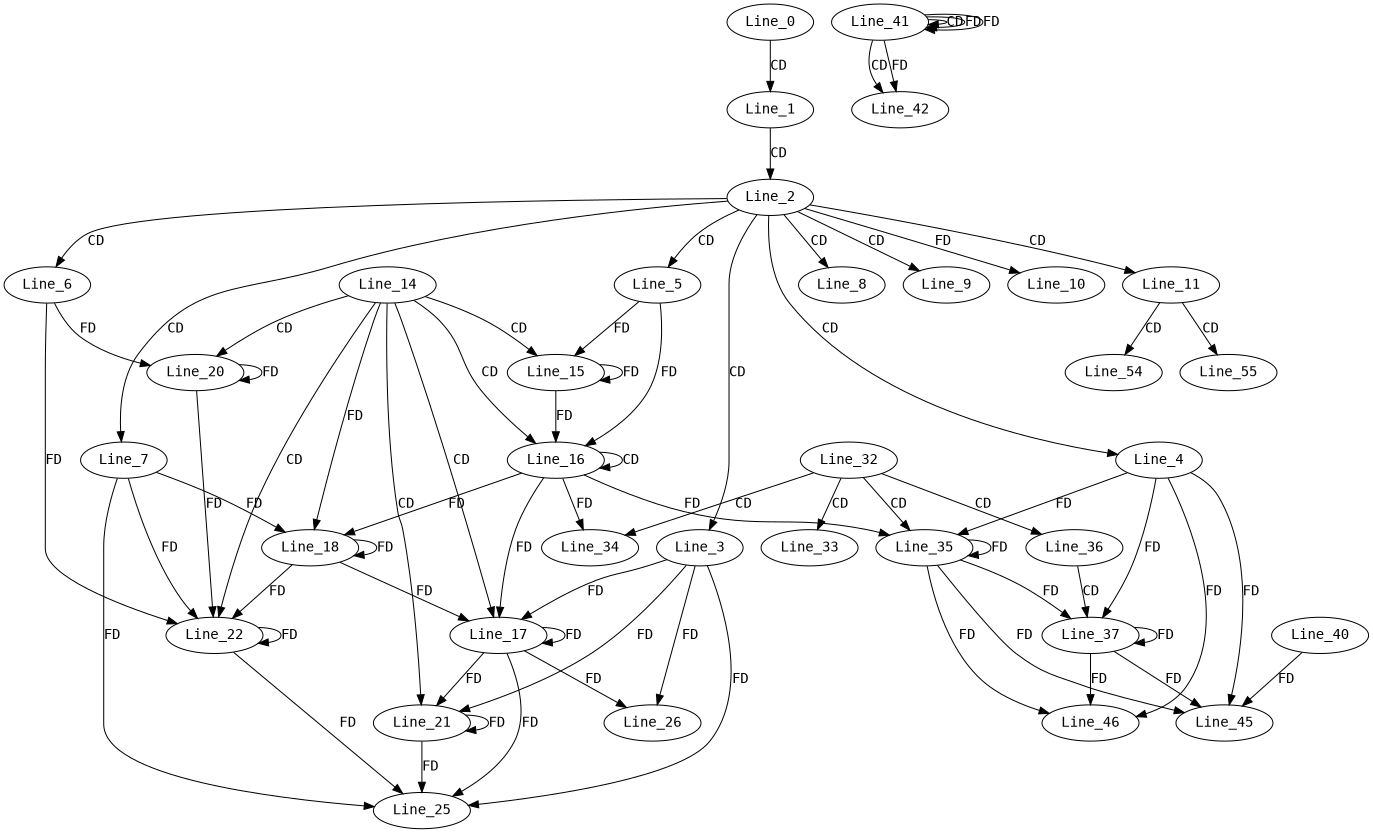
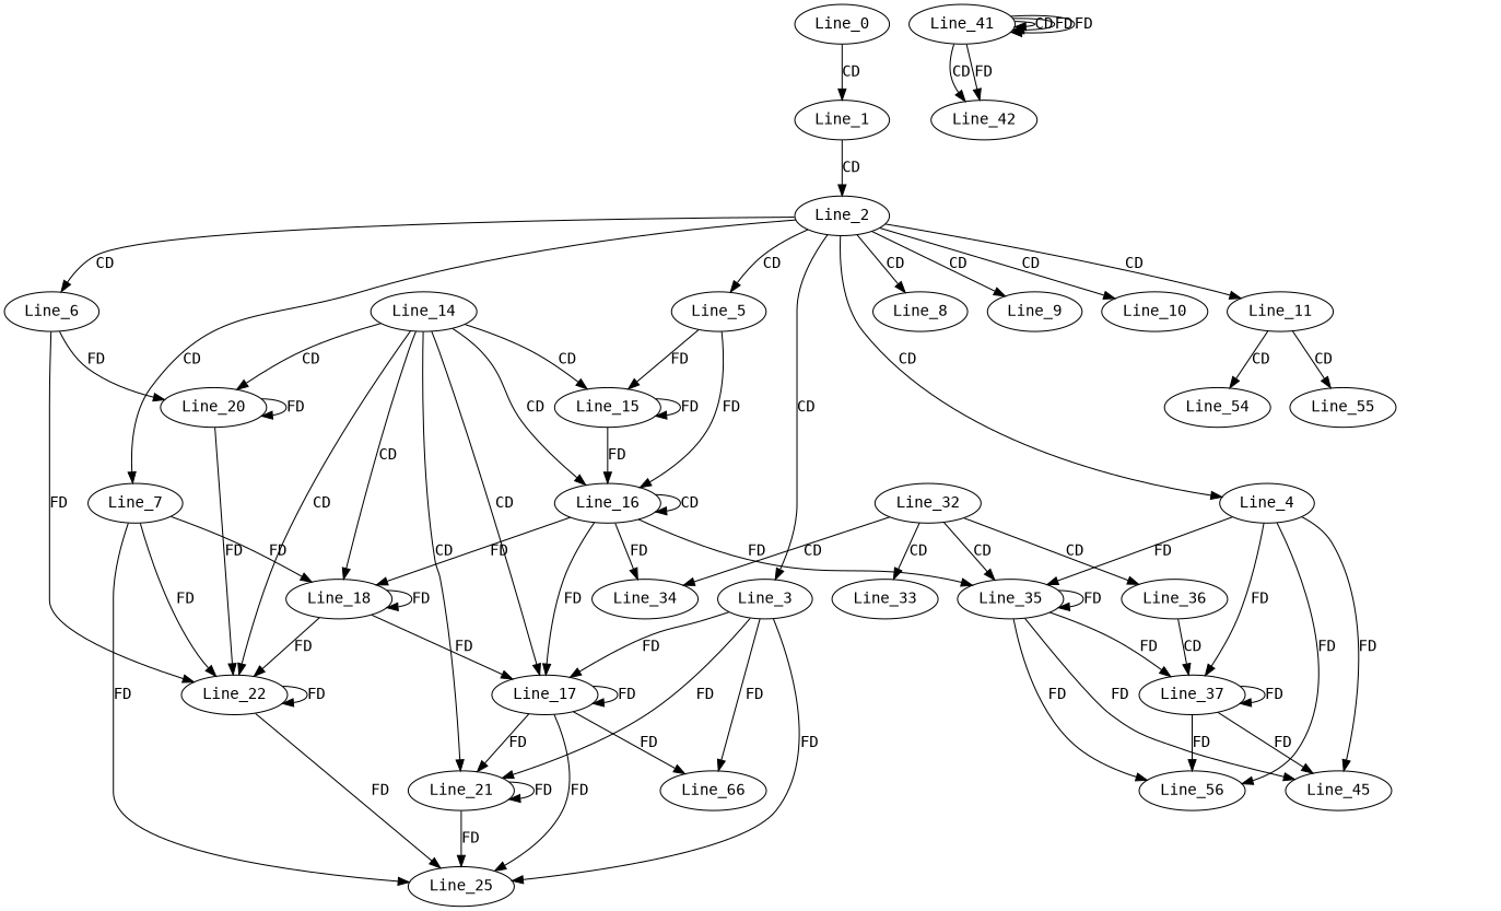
  digraph {
    fontname="DejaVu Sans Mono"
    node [fontname="DejaVu Sans Mono"]
    edge [fontname="DejaVu Sans Mono"]
    Line_0
    Line_1
    Line_2
    Line_3
    Line_4
    Line_5
    Line_6
    Line_7
    Line_8
    Line_9
    Line_10
    Line_11
    Line_17
    Line_21
    Line_25
-   Line_26
+   Line_26 [label=Line_66]
    Line_35
    Line_37
    Line_45
-   Line_46
+   Line_46 [label=Line_56]
    Line_15
    Line_16
    Line_20
    Line_22
    Line_18
    Line_54
    Line_55
    Line_34
    Line_14
    Line_32
    Line_33
    Line_36
    Line_41
    Line_42
-   Line_40
    Line_0 -> Line_1 [label=CD]
    Line_1 -> Line_2 [label=CD]
    Line_2 -> Line_3 [label=CD]
    Line_2 -> Line_4 [label=CD]
    Line_2 -> Line_5 [label=CD]
    Line_2 -> Line_6 [label=CD]
    Line_2 -> Line_7 [label=CD]
    Line_2 -> Line_8 [label=CD]
    Line_2 -> Line_9 [label=CD]
-   Line_2 -> Line_10 [label=FD]
+   Line_2 -> Line_10 [label=CD]
    Line_2 -> Line_11 [label=CD]
    Line_3 -> Line_17 [label=FD]
    Line_3 -> Line_21 [label=FD]
    Line_3 -> Line_25 [label=FD]
    Line_3 -> Line_26 [label=FD]
    Line_4 -> Line_35 [label=FD]
    Line_4 -> Line_37 [label=FD]
    Line_4 -> Line_45 [label=FD]
    Line_4 -> Line_46 [label=FD]
    Line_5 -> Line_15 [label=FD]
    Line_5 -> Line_16 [label=FD]
    Line_6 -> Line_20 [label=FD]
    Line_6 -> Line_22 [label=FD]
    Line_7 -> Line_25 [label=FD]
    Line_7 -> Line_22 [label=FD]
    Line_7 -> Line_18 [label=FD]
    Line_11 -> Line_54 [label=CD]
    Line_11 -> Line_55 [label=CD]
    Line_17 -> Line_17 [label=FD]
    Line_17 -> Line_21 [label=FD]
    Line_17 -> Line_25 [label=FD]
    Line_17 -> Line_26 [label=FD]
    Line_21 -> Line_21 [label=FD]
    Line_21 -> Line_25 [label=FD]
    Line_35 -> Line_35 [label=FD]
    Line_35 -> Line_37 [label=FD]
    Line_35 -> Line_45 [label=FD]
    Line_35 -> Line_46 [label=FD]
    Line_37 -> Line_37 [label=FD]
    Line_37 -> Line_45 [label=FD]
    Line_37 -> Line_46 [label=FD]
    Line_15 -> Line_15 [label=FD]
    Line_15 -> Line_16 [label=FD]
    Line_16 -> Line_17 [label=FD]
    Line_16 -> Line_35 [label=FD]
    Line_16 -> Line_16 [label=CD]
    Line_16 -> Line_18 [label=FD]
    Line_16 -> Line_34 [label=FD]
    Line_20 -> Line_20 [label=FD]
    Line_20 -> Line_22 [label=FD]
    Line_22 -> Line_25 [label=FD]
    Line_22 -> Line_22 [label=FD]
    Line_18 -> Line_17 [label=FD]
    Line_18 -> Line_22 [label=FD]
    Line_18 -> Line_18 [label=FD]
    Line_14 -> Line_17 [label=CD]
    Line_14 -> Line_21 [label=CD]
    Line_14 -> Line_15 [label=CD]
    Line_14 -> Line_16 [label=CD]
    Line_14 -> Line_20 [label=CD]
    Line_14 -> Line_22 [label=CD]
-   Line_14 -> Line_18 [label=FD]
+   Line_14 -> Line_18 [label=CD]
    Line_32 -> Line_35 [label=CD]
    Line_32 -> Line_34 [label=CD]
    Line_32 -> Line_33 [label=CD]
    Line_32 -> Line_36 [label=CD]
    Line_36 -> Line_37 [label=CD]
    Line_41 -> Line_41 [label=CD]
    Line_41 -> Line_41 [label=FD]
    Line_41 -> Line_41 [label=FD]
    Line_41 -> Line_42 [label=CD]
    Line_41 -> Line_42 [label=FD]
-   Line_40 -> Line_45 [label=FD]
  }
